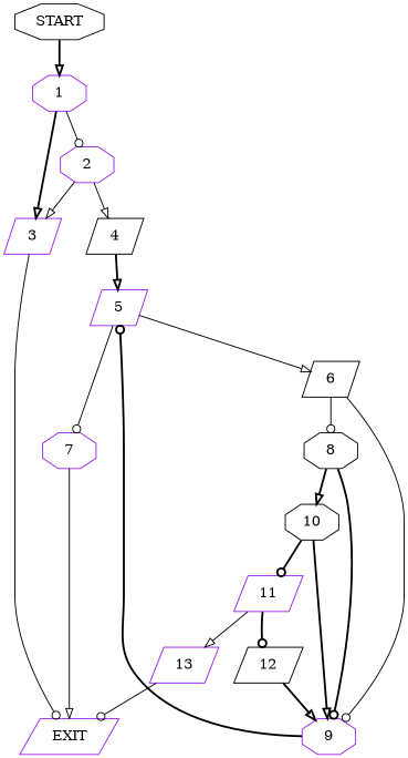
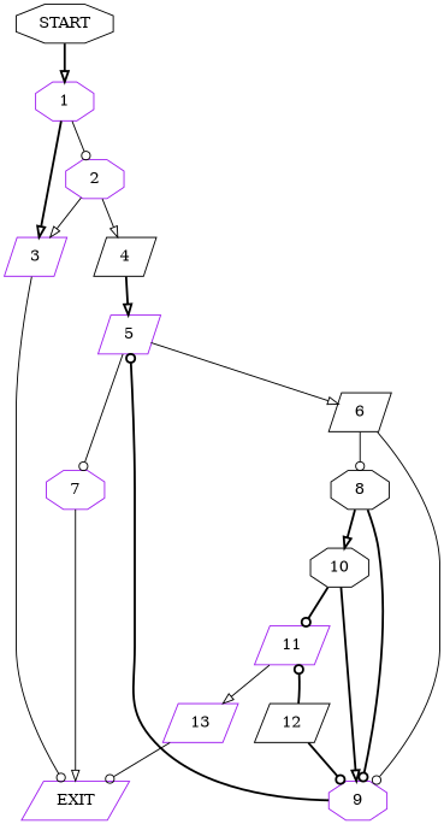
  digraph {
    node [color=purple shape=parallelogram]
    edge [arrowhead=odot style=solid]
    n1 [color=black label=START shape=octagon]
    1 [shape=octagon]
    2 [shape=octagon]
    3
    n5 [label=EXIT]
    4 [color=black]
    5
    6 [color=black]
    7 [shape=octagon]
    8 [color=black shape=octagon]
    9 [shape=octagon]
    10 [color=black shape=octagon]
    11
    12 [color=black]
    13
    n1 -> 1 [arrowhead=onormal style=bold]
    1 -> 2
    1 -> 3 [arrowhead=onormal style=bold]
    2 -> 3 [arrowhead=onormal]
    2 -> 4 [arrowhead=onormal]
    3 -> n5
    4 -> 5 [arrowhead=onormal style=bold]
    5 -> 6 [arrowhead=onormal]
    5 -> 7
    6 -> 8
    6 -> 9
    7 -> n5 [arrowhead=onormal]
    8 -> 9 [style=bold]
    8 -> 10 [arrowhead=onormal style=bold]
    9 -> 5 [style=bold]
    10 -> 9 [arrowhead=onormal style=bold]
    10 -> 11 [style=bold]
-   11 -> 12 [style=bold]
+   12 -> 11 [style=bold]
    11 -> 13 [arrowhead=onormal]
-   12 -> 9 [arrowhead=onormal style=bold]
+   12 -> 9 [style=bold]
    13 -> n5
  }
